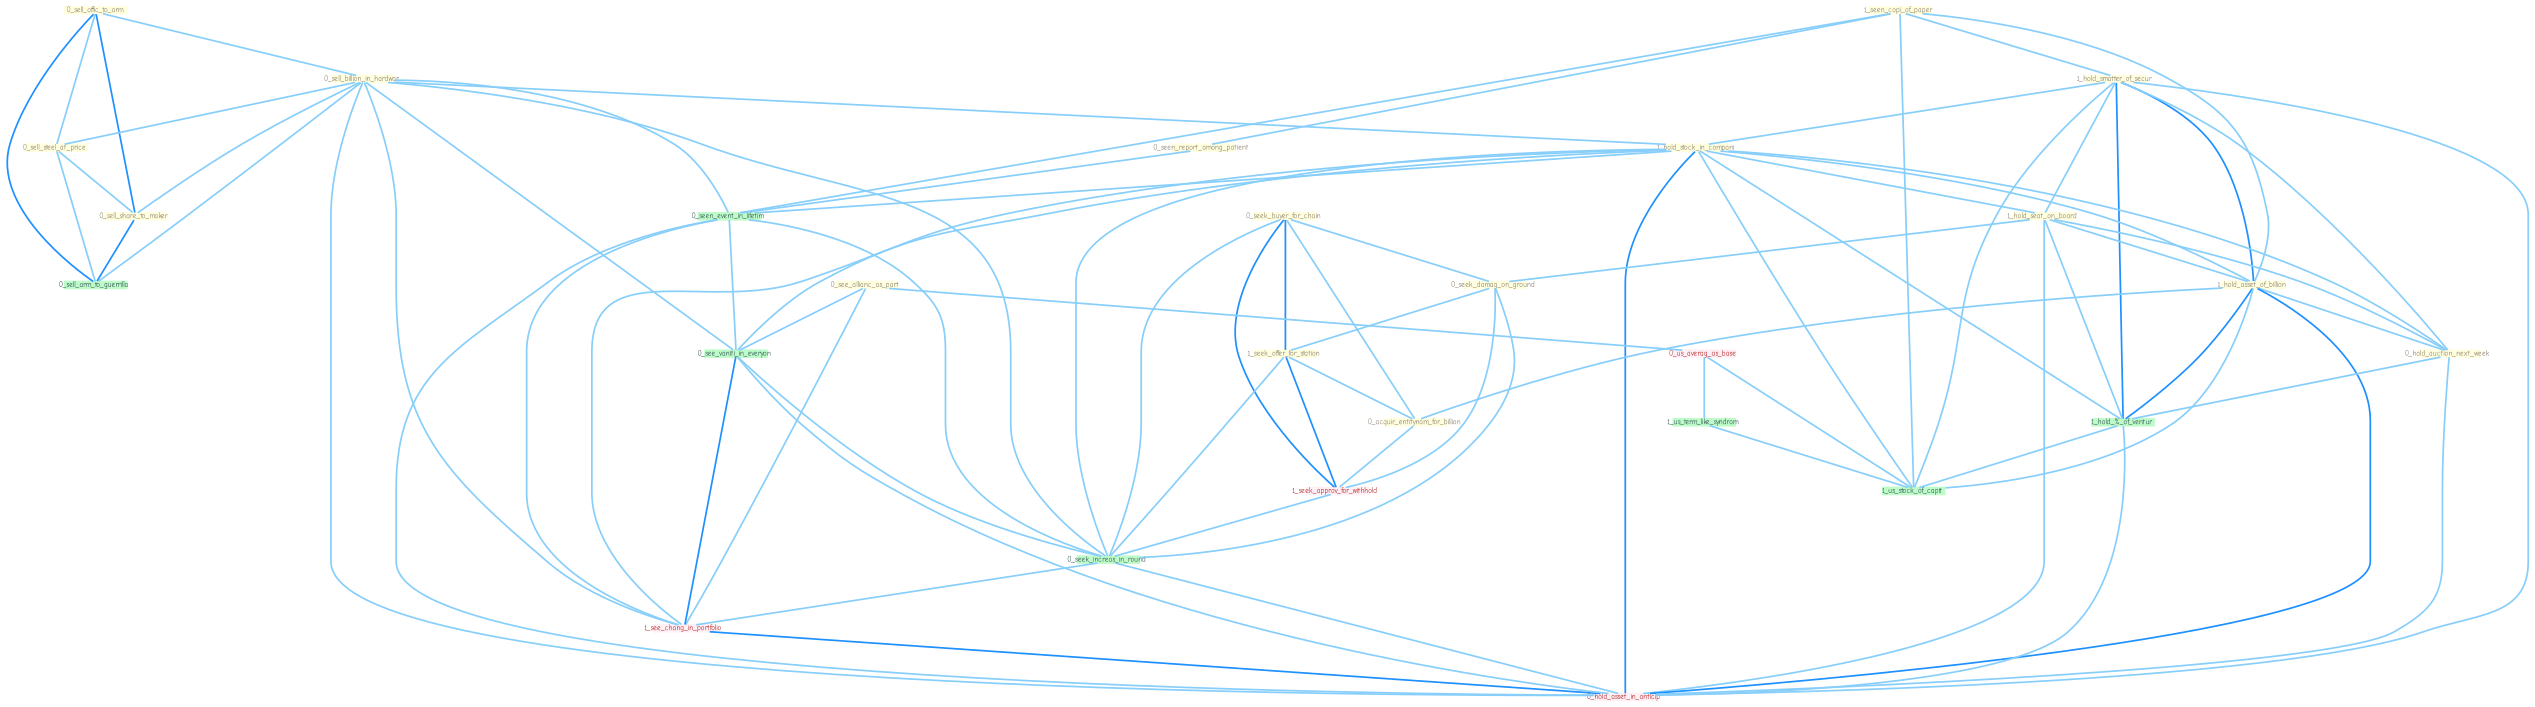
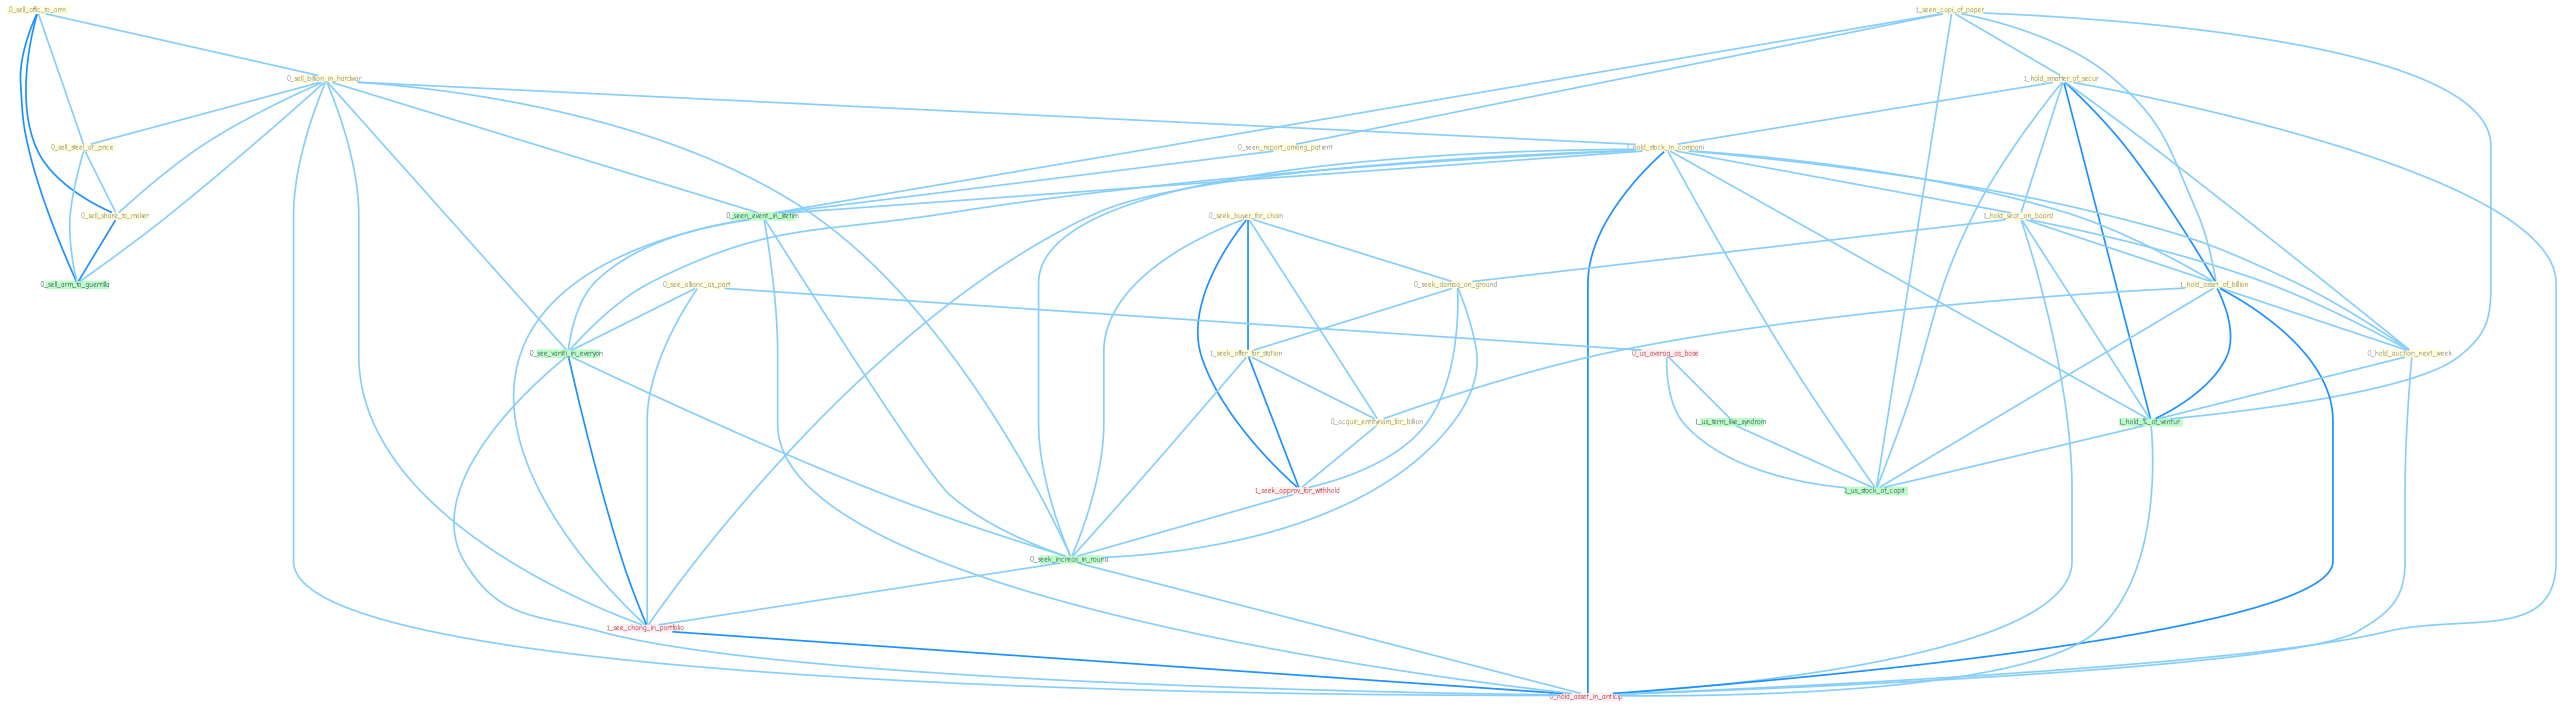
  graph {
    fontname="Comic Neue"
    node [color="#ffffe0" fixedsize=true fontcolor="#8b7d6b" fontname="Comic Neue" fontsize=4 shape=polygon style=filled]
    edge [color="#87cefa" fontname="Comic Neue" w=1]
    n1 [height=.06 label="0_sell_offic_to_arm" width=.5]
    "1_seen_copi_of_paper " [height=.06 width=.5]
    "0_sell_billion_in_hardwar " [height=.06 width=.5]
    "0_seek_buyer_for_chain " [height=.06 width=.5]
    "0_seen_report_among_patient " [height=.06 width=.5]
    "1_hold_smatter_of_secur " [height=.06 width=.5]
    "0_sell_steel_at_price " [height=.06 width=.5]
    "1_hold_stock_in_compani " [height=.06 width=.5]
    "1_hold_seat_on_board " [height=.06 width=.5]
    "0_seek_damag_on_ground " [height=.06 width=.5]
    "0_see_allianc_as_part " [height=.06 width=.5]
    "1_hold_asset_of_billion " [height=.06 width=.5]
    "1_seek_offer_for_station " [height=.06 width=.5]
    "0_acquir_entitynam_for_billion " [height=.06 width=.5]
    "0_sell_share_to_maker " [height=.06 width=.5]
    "0_hold_auction_next_week " [height=.06 width=.5]
    "0_us_averag_as_base " [color="#fff0f5" fontcolor="#b22222" height=.06 width=.5]
    "1_seek_approv_for_withhold " [color="#fff0f5" fontcolor="#b22222" height=.06 width=.5]
    "1_see_chang_in_portfolio " [color="#fff0f5" fontcolor="#b22222" height=.06 width=.5]
    "0_hold_asset_in_anticip " [color="#fff0f5" fontcolor="#b22222" height=.06 width=.5]
    "0_sell_arm_to_guerrilla " [color="#BDFCC9" fontcolor="#2f4f4f" height=.06 width=.5]
    "0_seen_event_in_lifetim " [color="#BDFCC9" fontcolor="#2f4f4f" height=.06 width=.5]
    "1_hold_%_of_ventur " [color="#BDFCC9" fontcolor="#2f4f4f" height=.06 width=.5]
    "1_us_stock_of_capit " [color="#BDFCC9" fontcolor="#2f4f4f" height=.06 width=.5]
    "0_see_vaniti_in_everyon " [color="#BDFCC9" fontcolor="#2f4f4f" height=.06 width=.5]
    "0_seek_increas_in_round " [color="#BDFCC9" fontcolor="#2f4f4f" height=.06 width=.5]
    "1_us_term_like_syndrom " [color="#BDFCC9" fontcolor="#2f4f4f" height=.06 width=.5]
    subgraph sub_1 {
      n1
      "1_seen_copi_of_paper "
      "0_sell_billion_in_hardwar "
      "0_seek_buyer_for_chain "
      "0_seen_report_among_patient "
      "1_hold_smatter_of_secur "
      "0_sell_steel_at_price "
      "1_hold_stock_in_compani "
      "1_hold_seat_on_board "
      "0_seek_damag_on_ground "
      "0_see_allianc_as_part "
      "1_hold_asset_of_billion "
      "1_seek_offer_for_station "
      "0_acquir_entitynam_for_billion "
      "0_sell_share_to_maker "
      "0_hold_auction_next_week "
    }
    subgraph sub_2 {
      "0_us_averag_as_base "
      "1_seek_approv_for_withhold "
      "1_see_chang_in_portfolio "
      "0_hold_asset_in_anticip "
    }
    n1 -- "0_sell_billion_in_hardwar "
    n1 -- "0_sell_steel_at_price "
    n1 -- "0_sell_share_to_maker " [color="#1e90ff" w=2]
    n1 -- "0_sell_arm_to_guerrilla " [color="#1e90ff" w=2]
    "1_seen_copi_of_paper " -- "0_seen_report_among_patient "
    "1_seen_copi_of_paper " -- "1_hold_smatter_of_secur "
    "1_seen_copi_of_paper " -- "1_hold_asset_of_billion "
    "1_seen_copi_of_paper " -- "0_seen_event_in_lifetim "
+   "1_seen_copi_of_paper " -- "1_hold_%_of_ventur "
    "1_seen_copi_of_paper " -- "1_us_stock_of_capit "
    "0_sell_billion_in_hardwar " -- "0_sell_steel_at_price "
    "0_sell_billion_in_hardwar " -- "1_hold_stock_in_compani "
    "0_sell_billion_in_hardwar " -- "0_sell_share_to_maker "
    "0_sell_billion_in_hardwar " -- "1_see_chang_in_portfolio "
    "0_sell_billion_in_hardwar " -- "0_hold_asset_in_anticip "
    "0_sell_billion_in_hardwar " -- "0_sell_arm_to_guerrilla "
    "0_sell_billion_in_hardwar " -- "0_seen_event_in_lifetim "
    "0_sell_billion_in_hardwar " -- "0_see_vaniti_in_everyon "
    "0_sell_billion_in_hardwar " -- "0_seek_increas_in_round "
    "0_seek_buyer_for_chain " -- "0_seek_damag_on_ground "
    "0_seek_buyer_for_chain " -- "1_seek_offer_for_station " [color="#1e90ff" w=2]
    "0_seek_buyer_for_chain " -- "0_acquir_entitynam_for_billion "
    "0_seek_buyer_for_chain " -- "1_seek_approv_for_withhold " [color="#1e90ff" w=2]
    "0_seek_buyer_for_chain " -- "0_seek_increas_in_round "
    "0_seen_report_among_patient " -- "0_seen_event_in_lifetim "
    "1_hold_smatter_of_secur " -- "1_hold_stock_in_compani "
    "1_hold_smatter_of_secur " -- "1_hold_seat_on_board "
    "1_hold_smatter_of_secur " -- "1_hold_asset_of_billion " [color="#1e90ff" w=2]
    "1_hold_smatter_of_secur " -- "0_hold_auction_next_week "
    "1_hold_smatter_of_secur " -- "0_hold_asset_in_anticip "
    "1_hold_smatter_of_secur " -- "1_hold_%_of_ventur " [color="#1e90ff" w=2]
    "1_hold_smatter_of_secur " -- "1_us_stock_of_capit "
    "0_sell_steel_at_price " -- "0_sell_share_to_maker "
    "0_sell_steel_at_price " -- "0_sell_arm_to_guerrilla "
    "1_hold_stock_in_compani " -- "1_hold_seat_on_board "
    "1_hold_stock_in_compani " -- "1_hold_asset_of_billion "
    "1_hold_stock_in_compani " -- "0_hold_auction_next_week "
    "1_hold_stock_in_compani " -- "1_see_chang_in_portfolio "
    "1_hold_stock_in_compani " -- "0_hold_asset_in_anticip " [color="#1e90ff" w=2]
    "1_hold_stock_in_compani " -- "0_seen_event_in_lifetim "
    "1_hold_stock_in_compani " -- "1_hold_%_of_ventur "
    "1_hold_stock_in_compani " -- "1_us_stock_of_capit "
    "1_hold_stock_in_compani " -- "0_see_vaniti_in_everyon "
    "1_hold_stock_in_compani " -- "0_seek_increas_in_round "
    "1_hold_seat_on_board " -- "0_seek_damag_on_ground "
    "1_hold_seat_on_board " -- "1_hold_asset_of_billion "
    "1_hold_seat_on_board " -- "0_hold_auction_next_week "
    "1_hold_seat_on_board " -- "0_hold_asset_in_anticip "
    "1_hold_seat_on_board " -- "1_hold_%_of_ventur "
    "0_seek_damag_on_ground " -- "1_seek_offer_for_station "
    "0_seek_damag_on_ground " -- "1_seek_approv_for_withhold "
    "0_seek_damag_on_ground " -- "0_seek_increas_in_round "
    "0_see_allianc_as_part " -- "0_us_averag_as_base "
    "0_see_allianc_as_part " -- "1_see_chang_in_portfolio "
    "0_see_allianc_as_part " -- "0_see_vaniti_in_everyon "
    "1_hold_asset_of_billion " -- "0_acquir_entitynam_for_billion "
    "1_hold_asset_of_billion " -- "0_hold_auction_next_week "
    "1_hold_asset_of_billion " -- "0_hold_asset_in_anticip " [color="#1e90ff" w=2]
    "1_hold_asset_of_billion " -- "1_hold_%_of_ventur " [color="#1e90ff" w=2]
    "1_hold_asset_of_billion " -- "1_us_stock_of_capit "
    "1_seek_offer_for_station " -- "0_acquir_entitynam_for_billion "
    "1_seek_offer_for_station " -- "1_seek_approv_for_withhold " [color="#1e90ff" w=2]
    "1_seek_offer_for_station " -- "0_seek_increas_in_round "
    "0_acquir_entitynam_for_billion " -- "1_seek_approv_for_withhold "
    "0_sell_share_to_maker " -- "0_sell_arm_to_guerrilla " [color="#1e90ff" w=2]
    "0_hold_auction_next_week " -- "0_hold_asset_in_anticip "
    "0_hold_auction_next_week " -- "1_hold_%_of_ventur "
    "0_us_averag_as_base " -- "1_us_stock_of_capit "
    "0_us_averag_as_base " -- "1_us_term_like_syndrom "
    "1_seek_approv_for_withhold " -- "0_seek_increas_in_round "
    "1_see_chang_in_portfolio " -- "0_hold_asset_in_anticip " [color="#1e90ff"]
    "0_seen_event_in_lifetim " -- "1_see_chang_in_portfolio "
    "0_seen_event_in_lifetim " -- "0_hold_asset_in_anticip "
    "0_seen_event_in_lifetim " -- "0_see_vaniti_in_everyon "
    "0_seen_event_in_lifetim " -- "0_seek_increas_in_round "
    "1_hold_%_of_ventur " -- "0_hold_asset_in_anticip "
    "1_hold_%_of_ventur " -- "1_us_stock_of_capit "
    "0_see_vaniti_in_everyon " -- "1_see_chang_in_portfolio " [color="#1e90ff" w=2]
    "0_see_vaniti_in_everyon " -- "0_hold_asset_in_anticip "
    "0_see_vaniti_in_everyon " -- "0_seek_increas_in_round "
    "0_seek_increas_in_round " -- "1_see_chang_in_portfolio "
    "0_seek_increas_in_round " -- "0_hold_asset_in_anticip "
    "1_us_term_like_syndrom " -- "1_us_stock_of_capit "
  }
